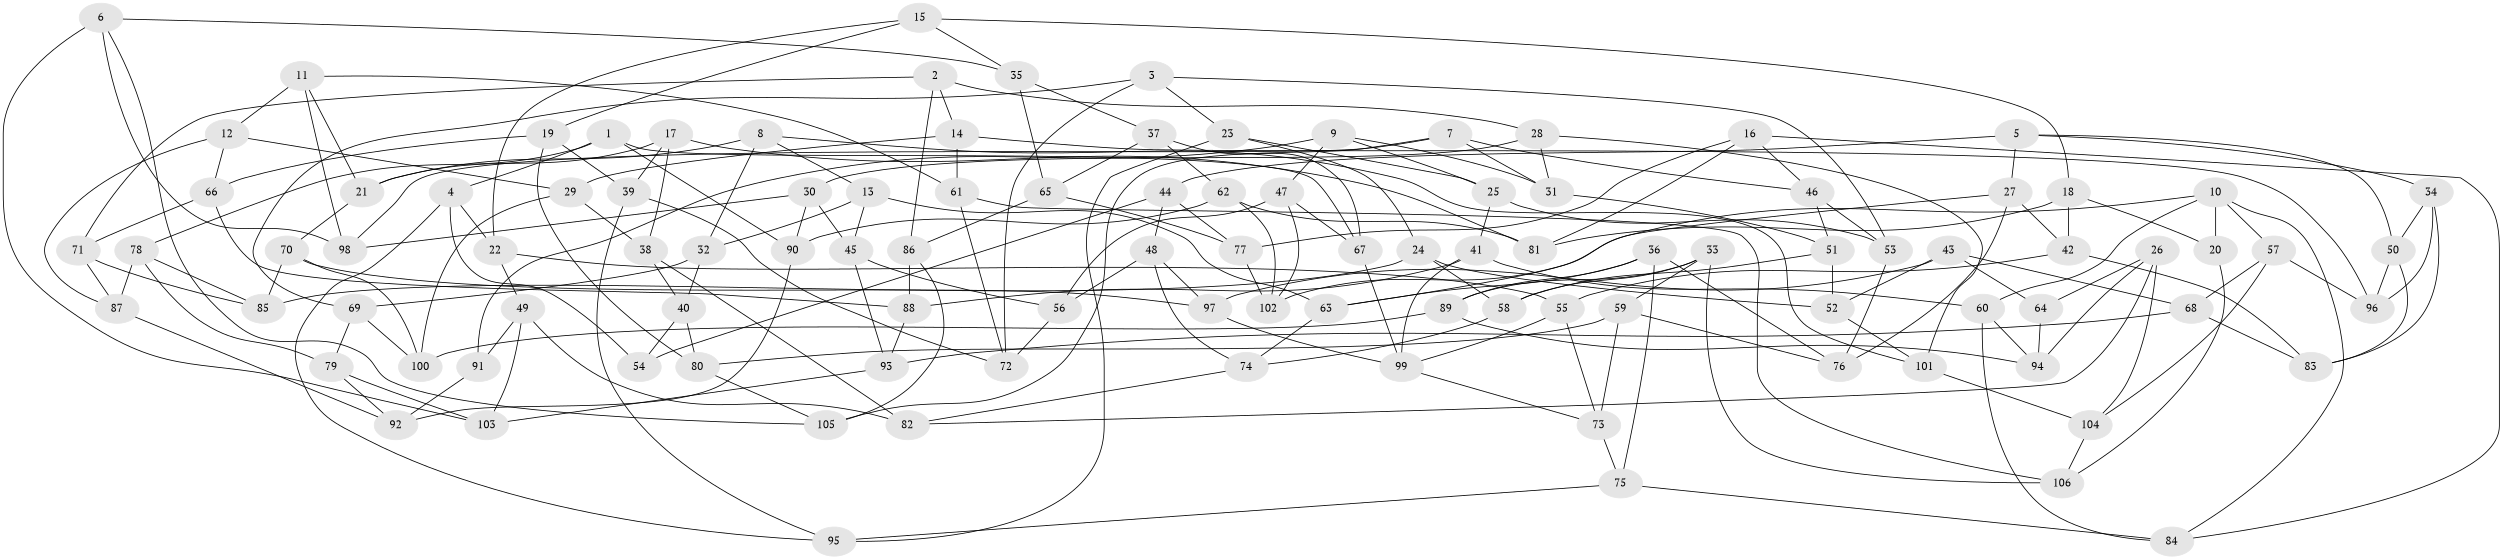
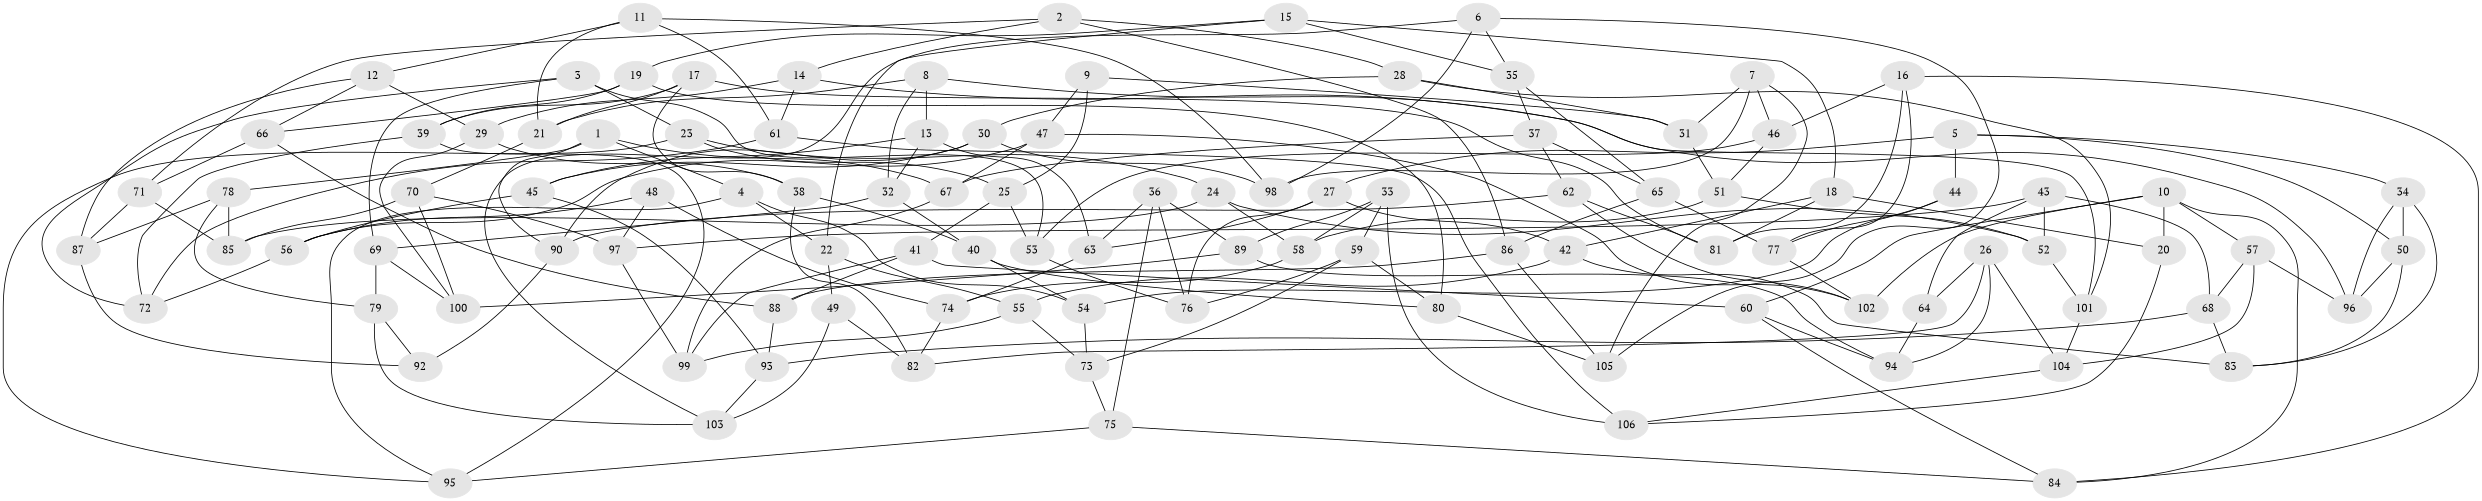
  graph {
    fontname="PT Serif"
    node [color=gray90 fontname="PT Serif" style=filled]
    edge [fontname="PT Serif"]
    1
    4
    67
    78
    90
    22
    54
    95
    99
    87
    85
    79
    92
    2
    14
    28
    71
    86
    61
    29
    96
    31
    101
    30
    105
    88
    3
    23
    53
    69
    72
    25
    24
    76
    100
    49
    55
    73
    5
    27
    34
    44
    50
    63
    42
    83
    77
    48
    6
    35
    98
    103
    37
    65
    7
    46
    51
    8
    13
    21
    32
    45
    70
    40
    104
    9
    47
-   91
    41
    102
    56
    10
    20
    60
    84
    57
    106
    94
    11
    12
    66
    38
    93
    74
    15
    18
    19
    81
    39
    80
    16
    17
    82
    68
    97
    52
    58
    26
    64
    33
    59
    89
    62
    36
    75
    43
    1 -- 4
    1 -- 67
    1 -- 78
    1 -- 90
    4 -- 22
    4 -- 54
    4 -- 95
    67 -- 99
    78 -- 87
    78 -- 85
    78 -- 79
    90 -- 92
    22 -- 49
    22 -- 55
-   99 -- 73
+   54 -- 73
    87 -- 92
    79 -- 92
    79 -- 103
    2 -- 14
    2 -- 28
    2 -- 71
    2 -- 86
    14 -- 61
    14 -- 29
    14 -- 96
    28 -- 31
    28 -- 101
    28 -- 30
    71 -- 87
    71 -- 85
    86 -- 105
    86 -- 88
    61 -- 72
    61 -- 106
    29 -- 100
    29 -- 38
    31 -- 51
    101 -- 104
    30 -- 90
    30 -- 98
    30 -- 45
    88 -- 93
    3 -- 23
    3 -- 53
    3 -- 69
    3 -- 72
    23 -- 95
    23 -- 25
    23 -- 24
    53 -- 76
    69 -- 79
    69 -- 100
    25 -- 53
    25 -- 41
    24 -- 85
    24 -- 52
    24 -- 58
    49 -- 103
-   49 -- 91
    49 -- 82
    55 -- 99
    55 -- 73
    73 -- 75
    5 -- 27
    5 -- 34
    5 -- 44
    5 -- 50
    27 -- 76
    27 -- 63
    27 -- 42
    34 -- 96
    34 -- 50
    34 -- 83
    44 -- 54
    44 -- 77
-   44 -- 48
    50 -- 96
    50 -- 83
    63 -- 74
    42 -- 55
    42 -- 83
    77 -- 102
    48 -- 56
    48 -- 74
    48 -- 97
    6 -- 105
    6 -- 35
    6 -- 98
    6 -- 103
    35 -- 37
    35 -- 65
    37 -- 67
    37 -- 65
    37 -- 62
    65 -- 86
    65 -- 77
    7 -- 31
    7 -- 105
    7 -- 98
    7 -- 46
    46 -- 53
    46 -- 51
    51 -- 52
    51 -- 58
    8 -- 101
    8 -- 13
    8 -- 21
    8 -- 32
    13 -- 63
    13 -- 32
    13 -- 45
    21 -- 70
    32 -- 69
    32 -- 40
    45 -- 56
    45 -- 93
    70 -- 85
    70 -- 100
    70 -- 97
    40 -- 54
    40 -- 80
    104 -- 106
    9 -- 31
    9 -- 25
    9 -- 47
-   9 -- 91
    47 -- 67
    47 -- 102
    47 -- 56
-   91 -- 92
    41 -- 99
    41 -- 88
    41 -- 60
    56 -- 72
    10 -- 102
    10 -- 20
    10 -- 60
    10 -- 84
    10 -- 57
    20 -- 106
    60 -- 84
    60 -- 94
    57 -- 96
    57 -- 104
    57 -- 68
    11 -- 61
    11 -- 98
    11 -- 21
    11 -- 12
    12 -- 87
    12 -- 29
    12 -- 66
    66 -- 71
    66 -- 88
    38 -- 40
    38 -- 82
    93 -- 103
    74 -- 82
    15 -- 22
    15 -- 35
    15 -- 18
    15 -- 19
    18 -- 42
    18 -- 20
    18 -- 81
    19 -- 66
    19 -- 39
    19 -- 80
    39 -- 95
    39 -- 72
    80 -- 105
    16 -- 77
    16 -- 46
    16 -- 84
    16 -- 81
    17 -- 21
    17 -- 38
    17 -- 81
    17 -- 39
    68 -- 83
    68 -- 93
    97 -- 99
    52 -- 101
    58 -- 74
    26 -- 104
    26 -- 94
    26 -- 82
    26 -- 64
    64 -- 94
    33 -- 106
    33 -- 58
    33 -- 59
    33 -- 89
    59 -- 76
    59 -- 73
    59 -- 80
    89 -- 100
    89 -- 94
    62 -- 90
    62 -- 102
    62 -- 81
    36 -- 76
    36 -- 63
    36 -- 89
    36 -- 75
    75 -- 95
    75 -- 84
    43 -- 68
    43 -- 97
    43 -- 52
    43 -- 64
  }
